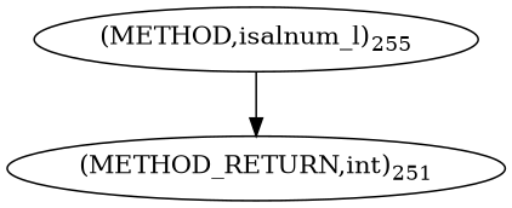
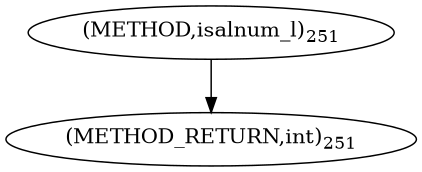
  digraph {
-   n1 [label=<(METHOD,isalnum_l)<SUB>255</SUB>>]
+   n1 [label=<(METHOD,isalnum_l)<SUB>251</SUB>>]
    n2 [label=<(METHOD_RETURN,int)<SUB>251</SUB>>]
    n1 -> n2
  }
